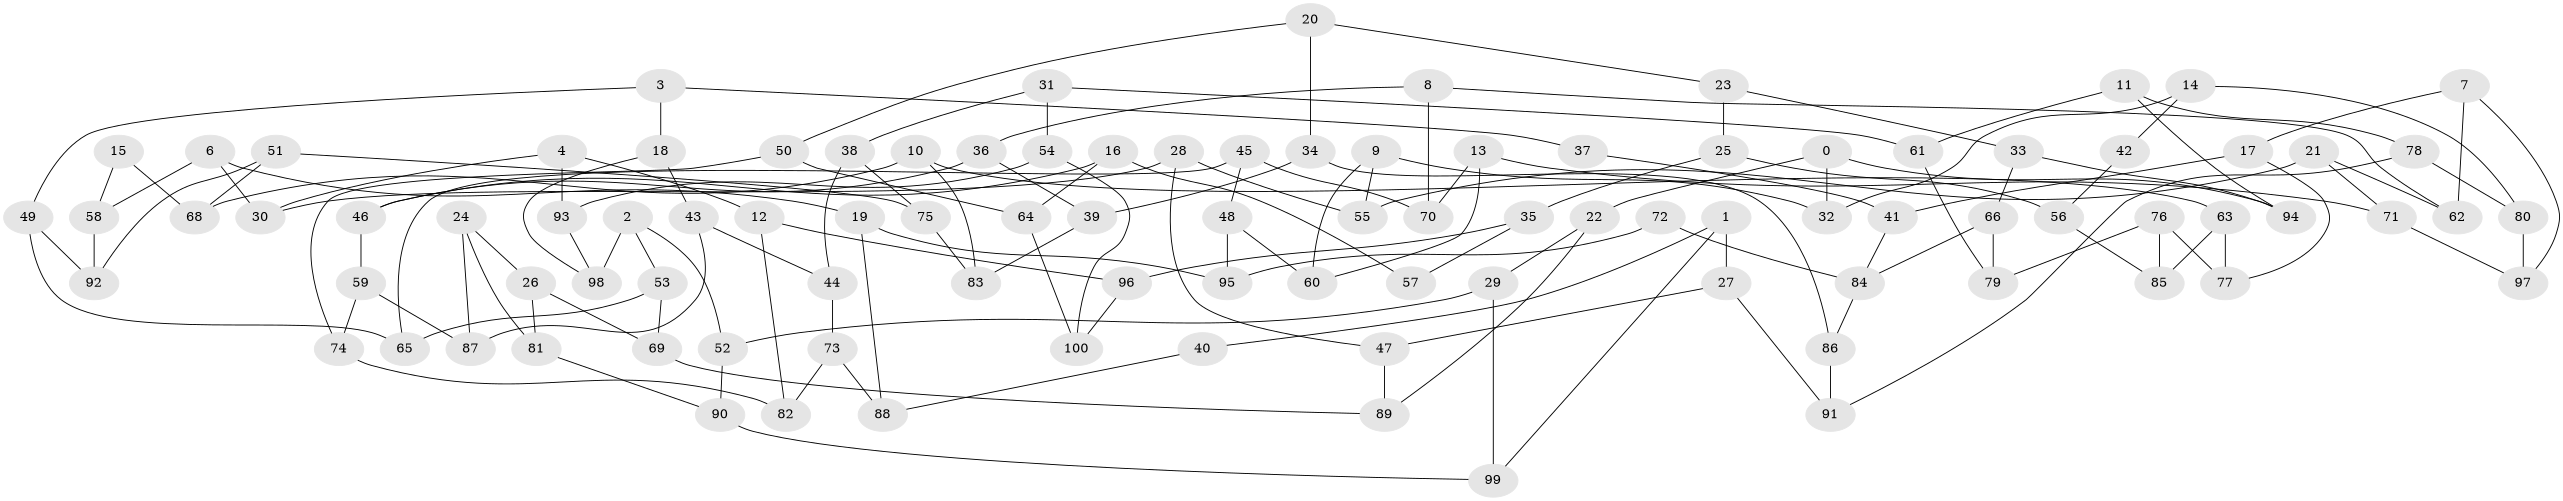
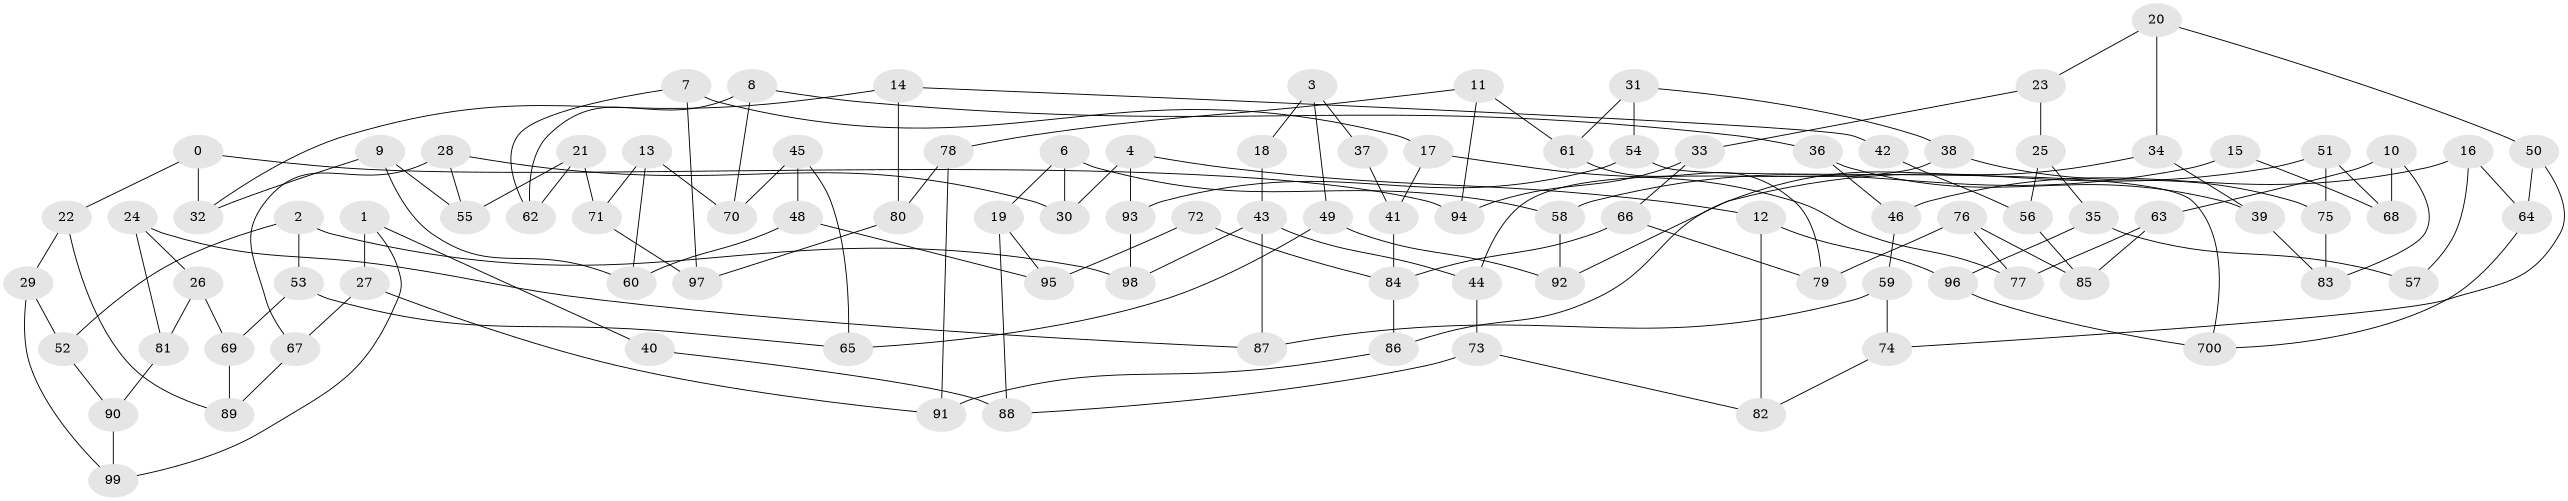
  graph {
    node [color=gray90 style=filled]
    1
    27
    40
    99
-   67 [label=47]
+   67
    91
    88
    2
    52
    53
    98
    90
    69
    65
    3
    18
    37
    49
    43
    41
    92
    4
    12
    30
    93
    82
    96
    n28 [label=0]
    22
    32
    94
    29
    89
    6
    19
    58
    95
    7
    17
    62
    97
    77
    8
    36
    70
    46
    39
    9
    55
    60
    10
    63
    68
    83
    85
    11
    61
    78
    79
    80
-   100
+   100 [label=700]
    13
    71
    14
    42
    56
    15
    16
    57
    64
    59
    84
    87
    44
    20
    23
    34
    50
    25
    33
    86
    74
    21
    35
    66
    24
    26
    81
    28
    31
    38
    54
    75
    73
    45
    48
    51
    72
    76
    1 -- 27
    1 -- 40
    1 -- 99
    27 -- 67
    27 -- 91
    40 -- 88
    67 -- 89
    2 -- 52
    2 -- 53
    2 -- 98
    52 -- 90
    53 -- 69
    53 -- 65
    90 -- 99
    69 -- 89
    3 -- 18
    3 -- 37
    3 -- 49
-   18 -- 98
+   43 -- 98
    18 -- 43
    37 -- 41
    49 -- 65
    49 -- 92
    43 -- 87
    43 -- 44
    41 -- 84
    4 -- 12
    4 -- 30
    4 -- 93
    12 -- 82
    12 -- 96
    93 -- 98
    96 -- 100
    n28 -- 22
    n28 -- 32
    n28 -- 94
    22 -- 29
    22 -- 89
    29 -- 99
    29 -- 52
    6 -- 30
    6 -- 19
    6 -- 58
    19 -- 88
    19 -- 95
    58 -- 92
    7 -- 17
    7 -- 62
    7 -- 97
    17 -- 41
    17 -- 77
    8 -- 62
    8 -- 36
    8 -- 70
    36 -- 46
    36 -- 39
    46 -- 59
    39 -- 83
    9 -- 32
    9 -- 55
    9 -- 60
    10 -- 63
    10 -- 68
    10 -- 83
    63 -- 77
    63 -- 85
    11 -- 94
    11 -- 61
    11 -- 78
    61 -- 79
    78 -- 91
    78 -- 80
    80 -- 97
    13 -- 70
    13 -- 60
    13 -- 71
    71 -- 97
    14 -- 32
    14 -- 80
    14 -- 42
    42 -- 56
    56 -- 85
    15 -- 58
    15 -- 68
    16 -- 46
    16 -- 57
    16 -- 64
    64 -- 100
    59 -- 87
    59 -- 74
    84 -- 86
    44 -- 73
    20 -- 23
    20 -- 34
    20 -- 50
    23 -- 25
    23 -- 33
    34 -- 39
    34 -- 86
    50 -- 64
    50 -- 74
    25 -- 56
    25 -- 35
    33 -- 94
    33 -- 66
    86 -- 91
    74 -- 82
    21 -- 62
    21 -- 55
    21 -- 71
    35 -- 96
    35 -- 57
    66 -- 79
    66 -- 84
    24 -- 87
    24 -- 26
    24 -- 81
    26 -- 69
    26 -- 81
    81 -- 90
    28 -- 67
    28 -- 30
    28 -- 55
    31 -- 61
    31 -- 38
    31 -- 54
    38 -- 44
    38 -- 75
    54 -- 93
    54 -- 100
    75 -- 83
    73 -- 88
    73 -- 82
    45 -- 65
    45 -- 70
    45 -- 48
    48 -- 95
    48 -- 60
    51 -- 92
    51 -- 68
    51 -- 75
    72 -- 95
    72 -- 84
    76 -- 77
    76 -- 85
    76 -- 79
  }
